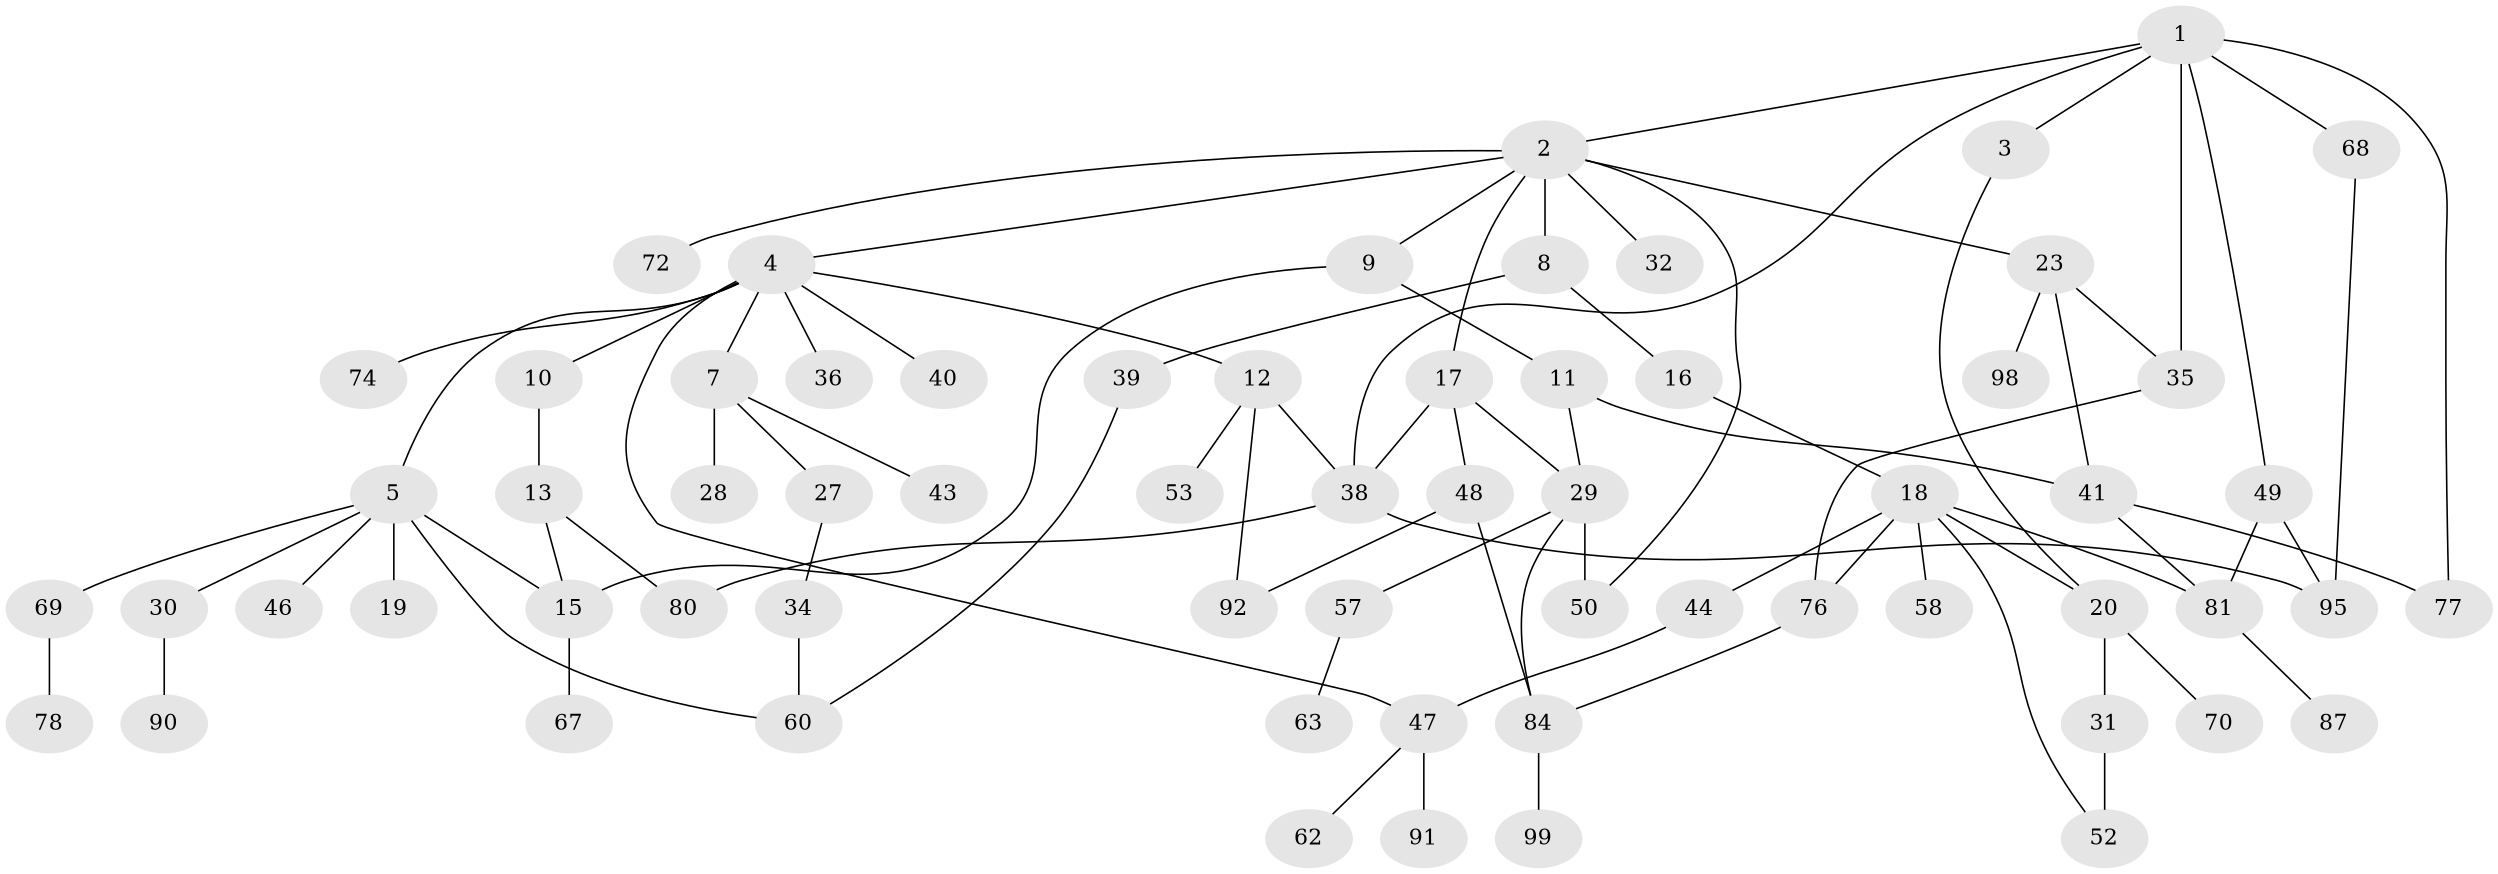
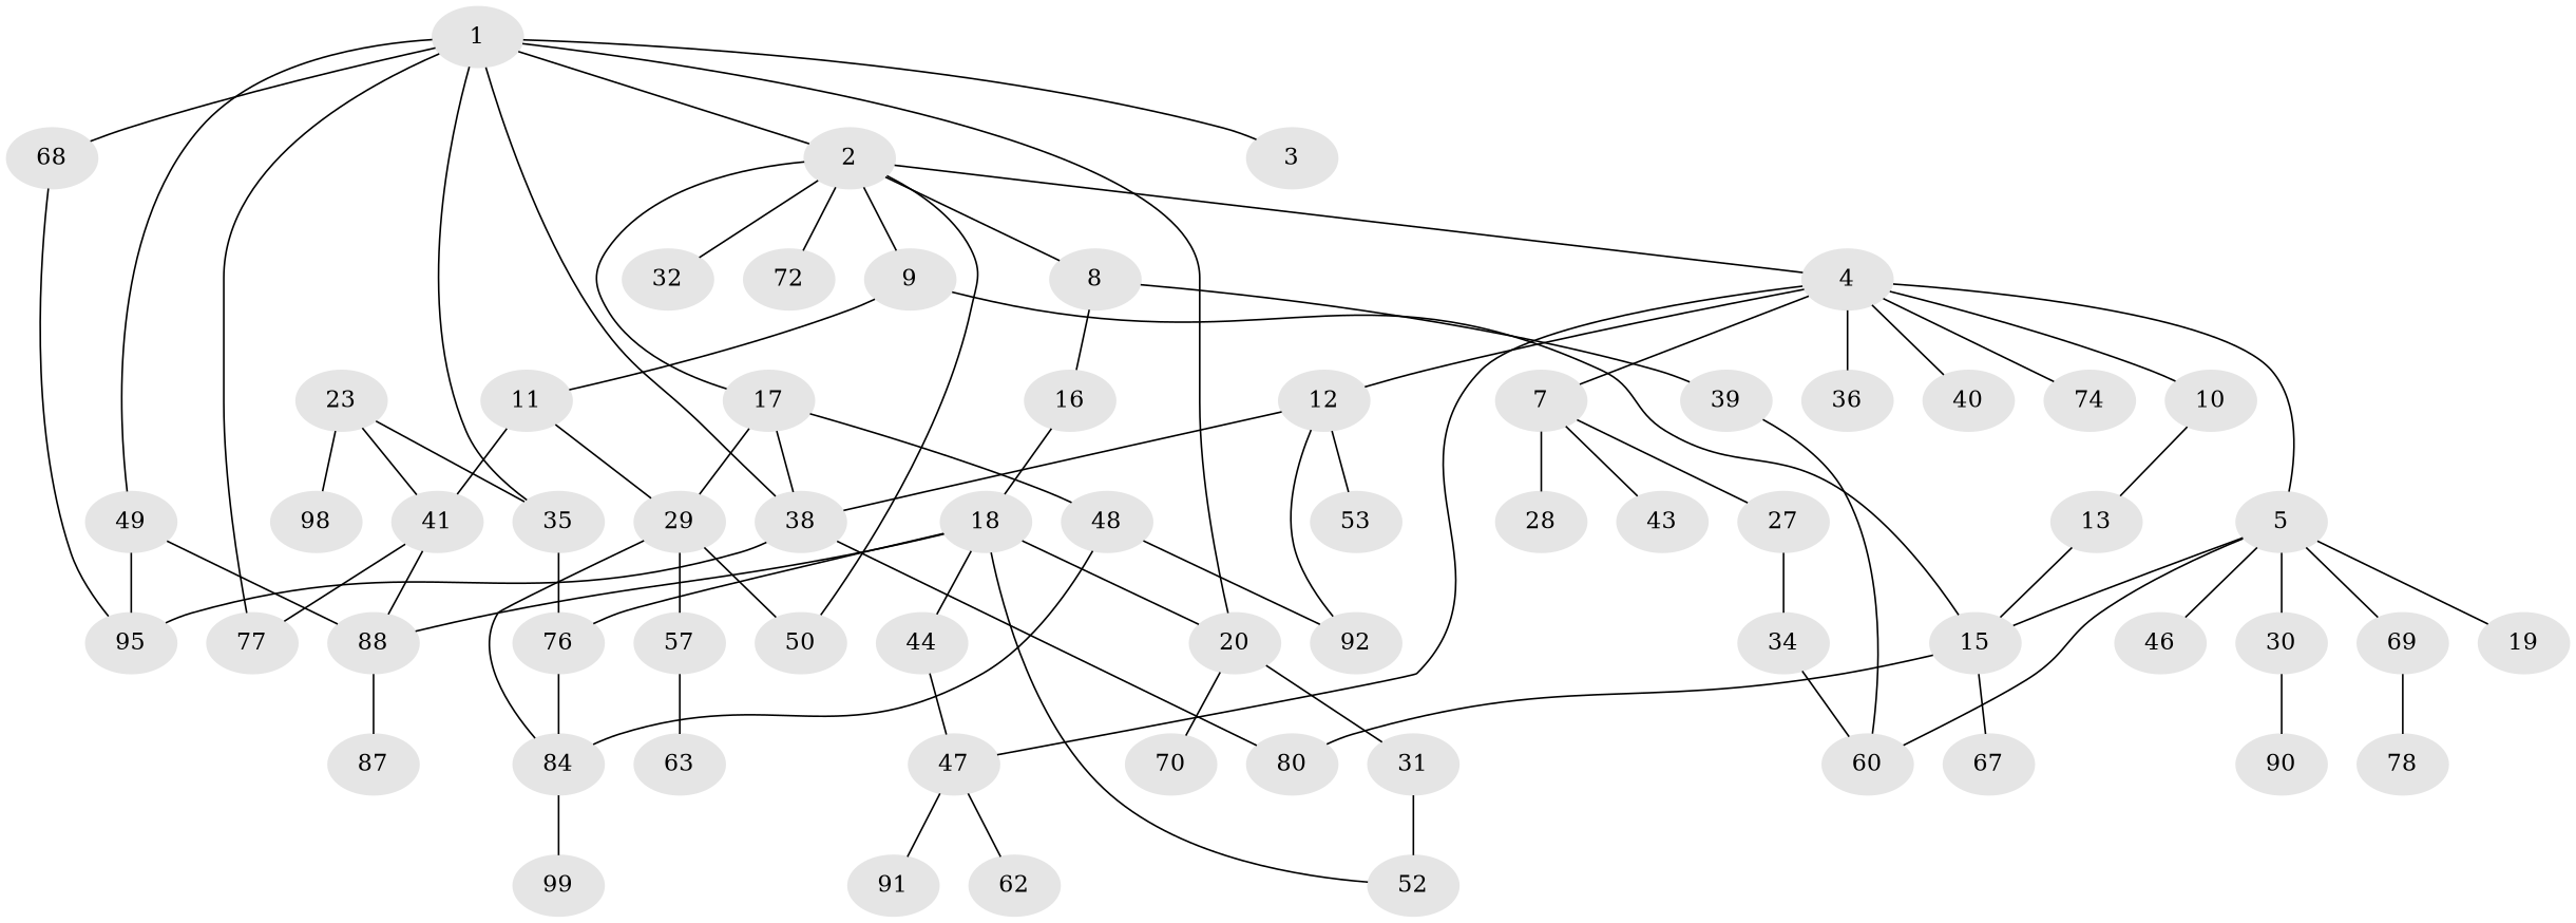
  graph {
    node [color=gray90 style=filled]
    1 [super="+6"]
    2 [super="+22"]
    3
    35 [super="+64"]
    38 [super="+46"]
    49 [super="+100"]
    68
    77 [super="+79"]
    4 [super="+25"]
    8 [super="+75"]
    9
    17 [super="+54"]
    23 [super="+42"]
    32
    50
    72
    20 [super="+37"]
    76
    80
    95 [super="+97"]
-   81 [super="+96"]
+   81 [super="+96" label=88]
    5 [super="+14"]
    7 [super="+21"]
    10
    12 [super="+24"]
    36
    40 [super="+94"]
    47 [super="+51"]
    74
    16
    39 [super="+59"]
    15 [super="+65"]
    11 [super="+45"]
    29 [super="+33"]
    48 [super="+61"]
    98
    41 [super="+71"]
    31 [super="+73"]
    70 [super="+89"]
    19
    n41 [label=46]
    30
    60 [super="+83"]
    69
    27
    28 [super="+86"]
    43
    13 [super="+93"]
    53
    92
    62
    91
    67
    90
    78
    34 [super="+88"]
    18 [super="+56"]
    57
    84 [super="+85"]
    44
    52 [super="+55"]
-   58
    87
    63 [super="+82"]
    99
    1 -- 2
    1 -- 3
    1 -- 35
    1 -- 38
    1 -- 49
    1 -- 68
    1 -- 77
    2 -- 4
    2 -- 8
    2 -- 9
    2 -- 17
-   2 -- 23
    2 -- 32
    2 -- 50
    2 -- 72
-   3 -- 20
+   1 -- 20
    35 -- 76
    38 -- 80
    38 -- 95
    49 -- 95
    49 -- 81
    68 -- 95
    4 -- 5
    4 -- 7
    4 -- 10
    4 -- 12
    4 -- 36
    4 -- 40
    4 -- 47
    4 -- 74
    8 -- 16
    8 -- 39
    9 -- 15
    9 -- 11
    17 -- 38
    17 -- 29
    17 -- 48
    23 -- 35
    23 -- 98
    23 -- 41
    20 -- 31
    20 -- 70
    76 -- 84
    81 -- 87
    5 -- 15
    5 -- 19
    5 -- n41
    5 -- 30
    5 -- 60
    5 -- 69
    7 -- 27
    7 -- 28
    7 -- 43
    10 -- 13
    12 -- 38
    12 -- 53
    12 -- 92
    47 -- 62
    47 -- 91
    16 -- 18
    39 -- 60
-   13 -- 80
+   15 -- 80
    15 -- 67
    11 -- 29
    11 -- 41 [weight=2]
    29 -- 50
    29 -- 57
    29 -- 84
    48 -- 92
    48 -- 84
    41 -- 77
    41 -- 81
    31 -- 52 [weight=2]
    30 -- 90
    69 -- 78
    27 -- 34
    13 -- 15
    34 -- 60
    18 -- 20
    18 -- 76
    18 -- 81
    18 -- 44
    18 -- 52
-   18 -- 58
    57 -- 63
    84 -- 99
    44 -- 47
  }
